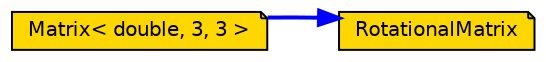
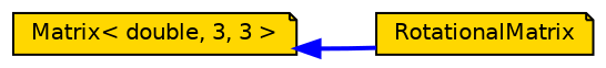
  digraph {
    rankdir=LR
    node [color=black fillcolor=gold fontname=Helvetica fontsize=10 shape=note style=filled]
    n1 [height=0.2 label="Matrix\< double, 3, 3 \>" width=0.4]
    n2 [height=0.2 label=RotationalMatrix width=0.4]
-   n2 -> n1 [color=blue dir=back fontname=Helvetica fontsize=10 labelfontname=Helvetica labelfontsize=10 style=bold]
+   n1 -> n2 [color=blue dir=back fontname=Helvetica fontsize=10 labelfontname=Helvetica labelfontsize=10 style=bold]
  }
